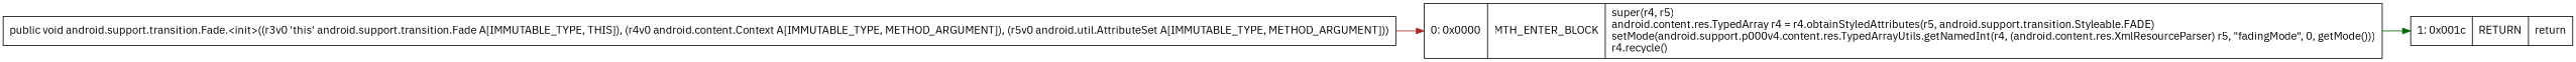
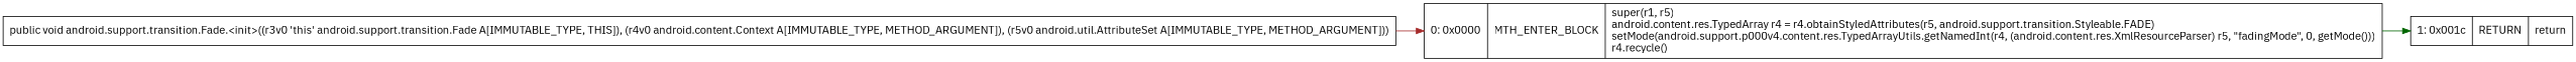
  digraph {
    rankdir=LR
    fontname="IBM Plex Sans"
    node [shape=record fontname="IBM Plex Sans"]
    edge [fontname="IBM Plex Sans"]
-   n1 [label="{0\:\ 0x0000|MTH_ENTER_BLOCK\l|super(r4, r5)\landroid.content.res.TypedArray r4 = r4.obtainStyledAttributes(r5, android.support.transition.Styleable.FADE)\lsetMode(android.support.p000v4.content.res.TypedArrayUtils.getNamedInt(r4, (android.content.res.XmlResourceParser) r5, \"fadingMode\", 0, getMode()))\lr4.recycle()\l}"]
+   n1 [label="{0\:\ 0x0000|MTH_ENTER_BLOCK\l|super(r1, r5)\landroid.content.res.TypedArray r4 = r4.obtainStyledAttributes(r5, android.support.transition.Styleable.FADE)\lsetMode(android.support.p000v4.content.res.TypedArrayUtils.getNamedInt(r4, (android.content.res.XmlResourceParser) r5, \"fadingMode\", 0, getMode()))\lr4.recycle()\l}"]
    n2 [label="{1\:\ 0x001c|RETURN\l|return\l}"]
    n3 [label="{public void android.support.transition.Fade.\<init\>((r3v0 'this' android.support.transition.Fade A[IMMUTABLE_TYPE, THIS]), (r4v0 android.content.Context A[IMMUTABLE_TYPE, METHOD_ARGUMENT]), (r5v0 android.util.AttributeSet A[IMMUTABLE_TYPE, METHOD_ARGUMENT])) }"]
    n1 -> n2 [color=darkgreen]
    n3 -> n1 [color=brown]
  }
